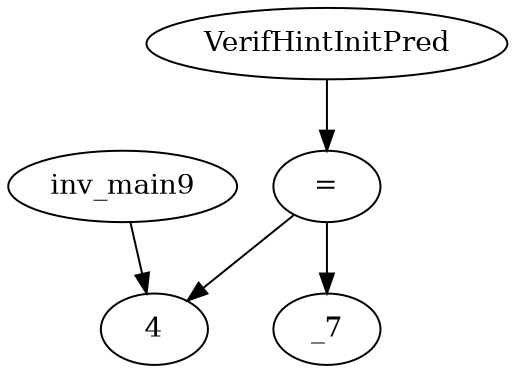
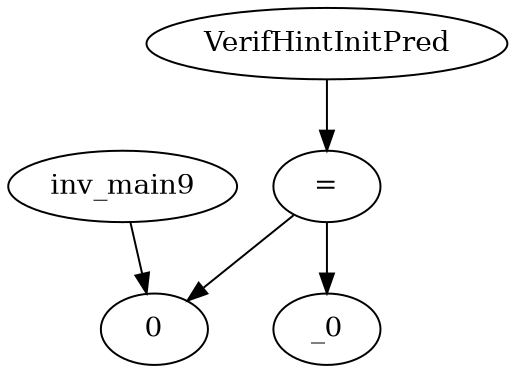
  digraph {
    n1 [label=inv_main9]
-   n2 [label=4]
+   n2 [label=0]
    n3 [label=VerifHintInitPred]
    n4 [label="="]
-   n5 [label=_7]
+   n5 [label=_0]
    n1 -> n2
    n3 -> n4
    n4 -> n2
    n4 -> n5
  }
